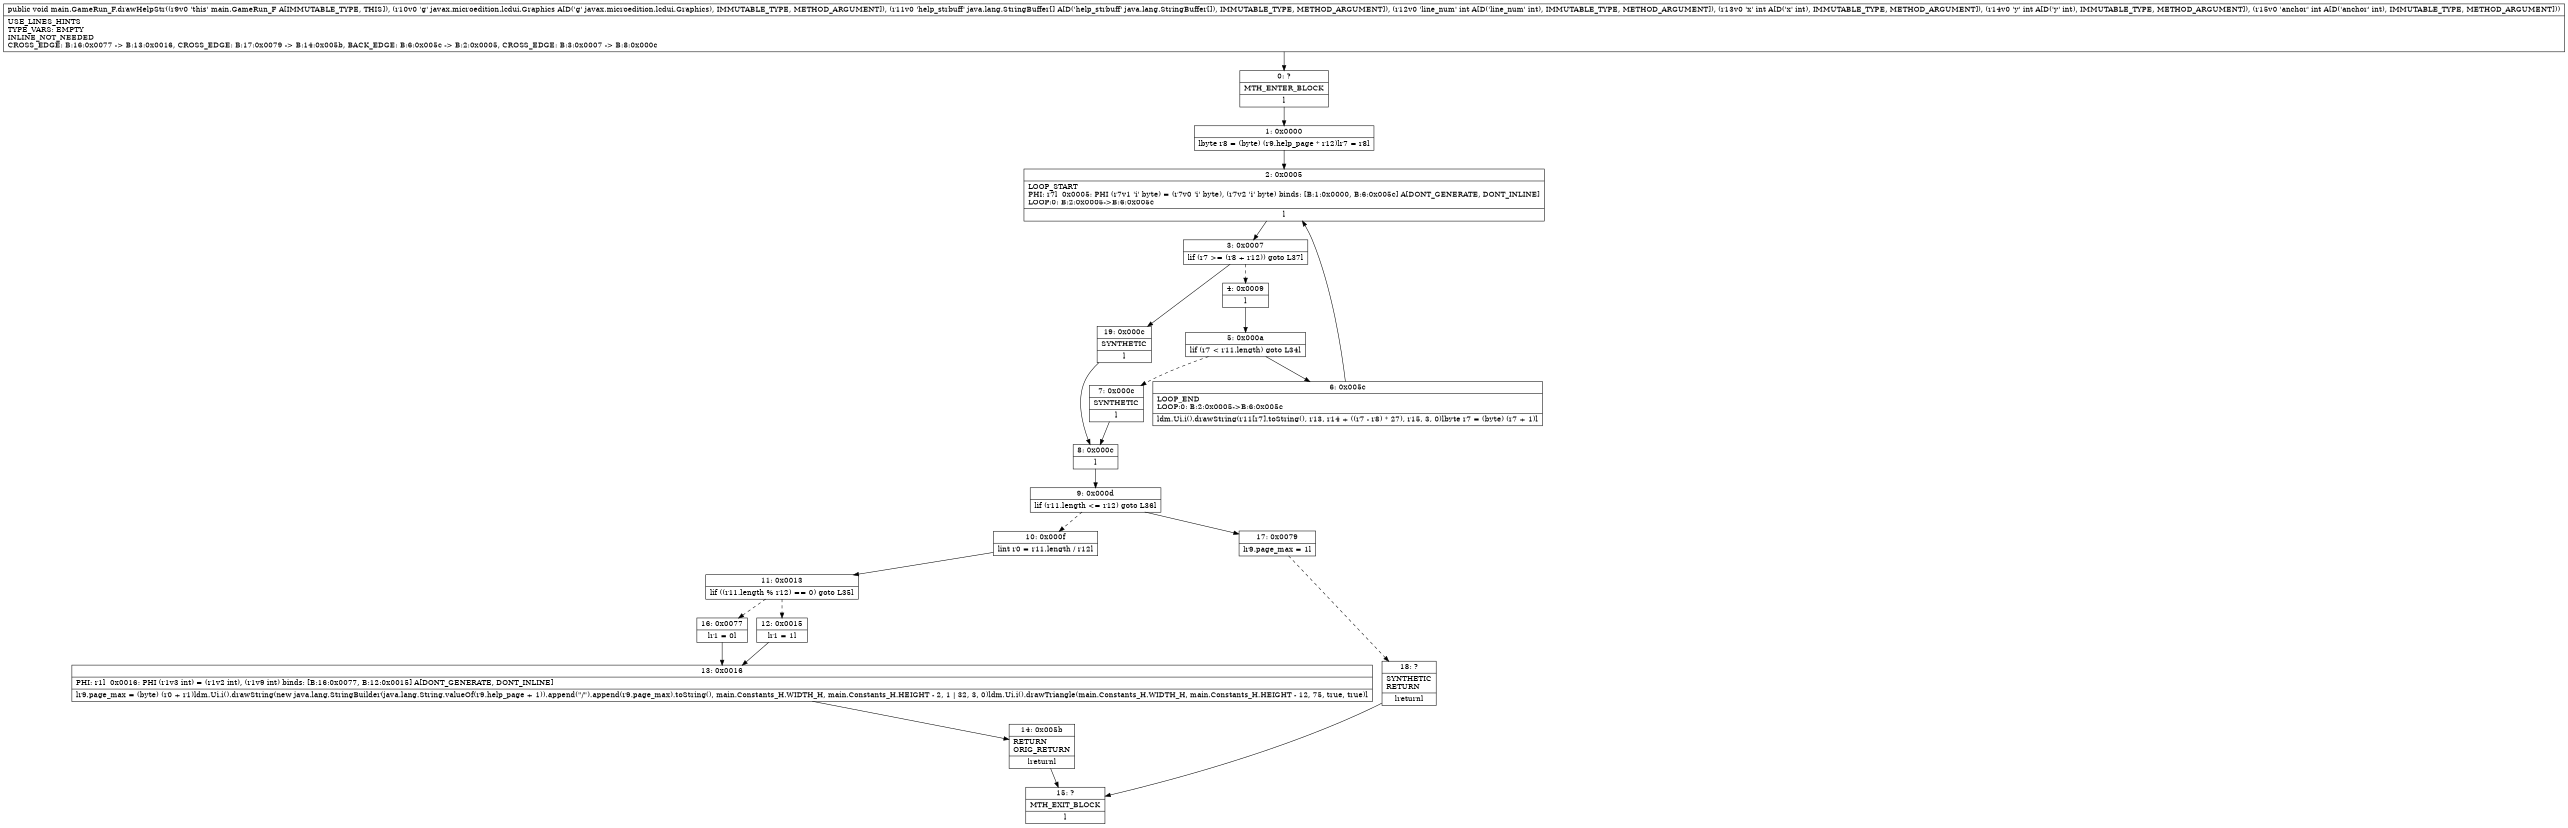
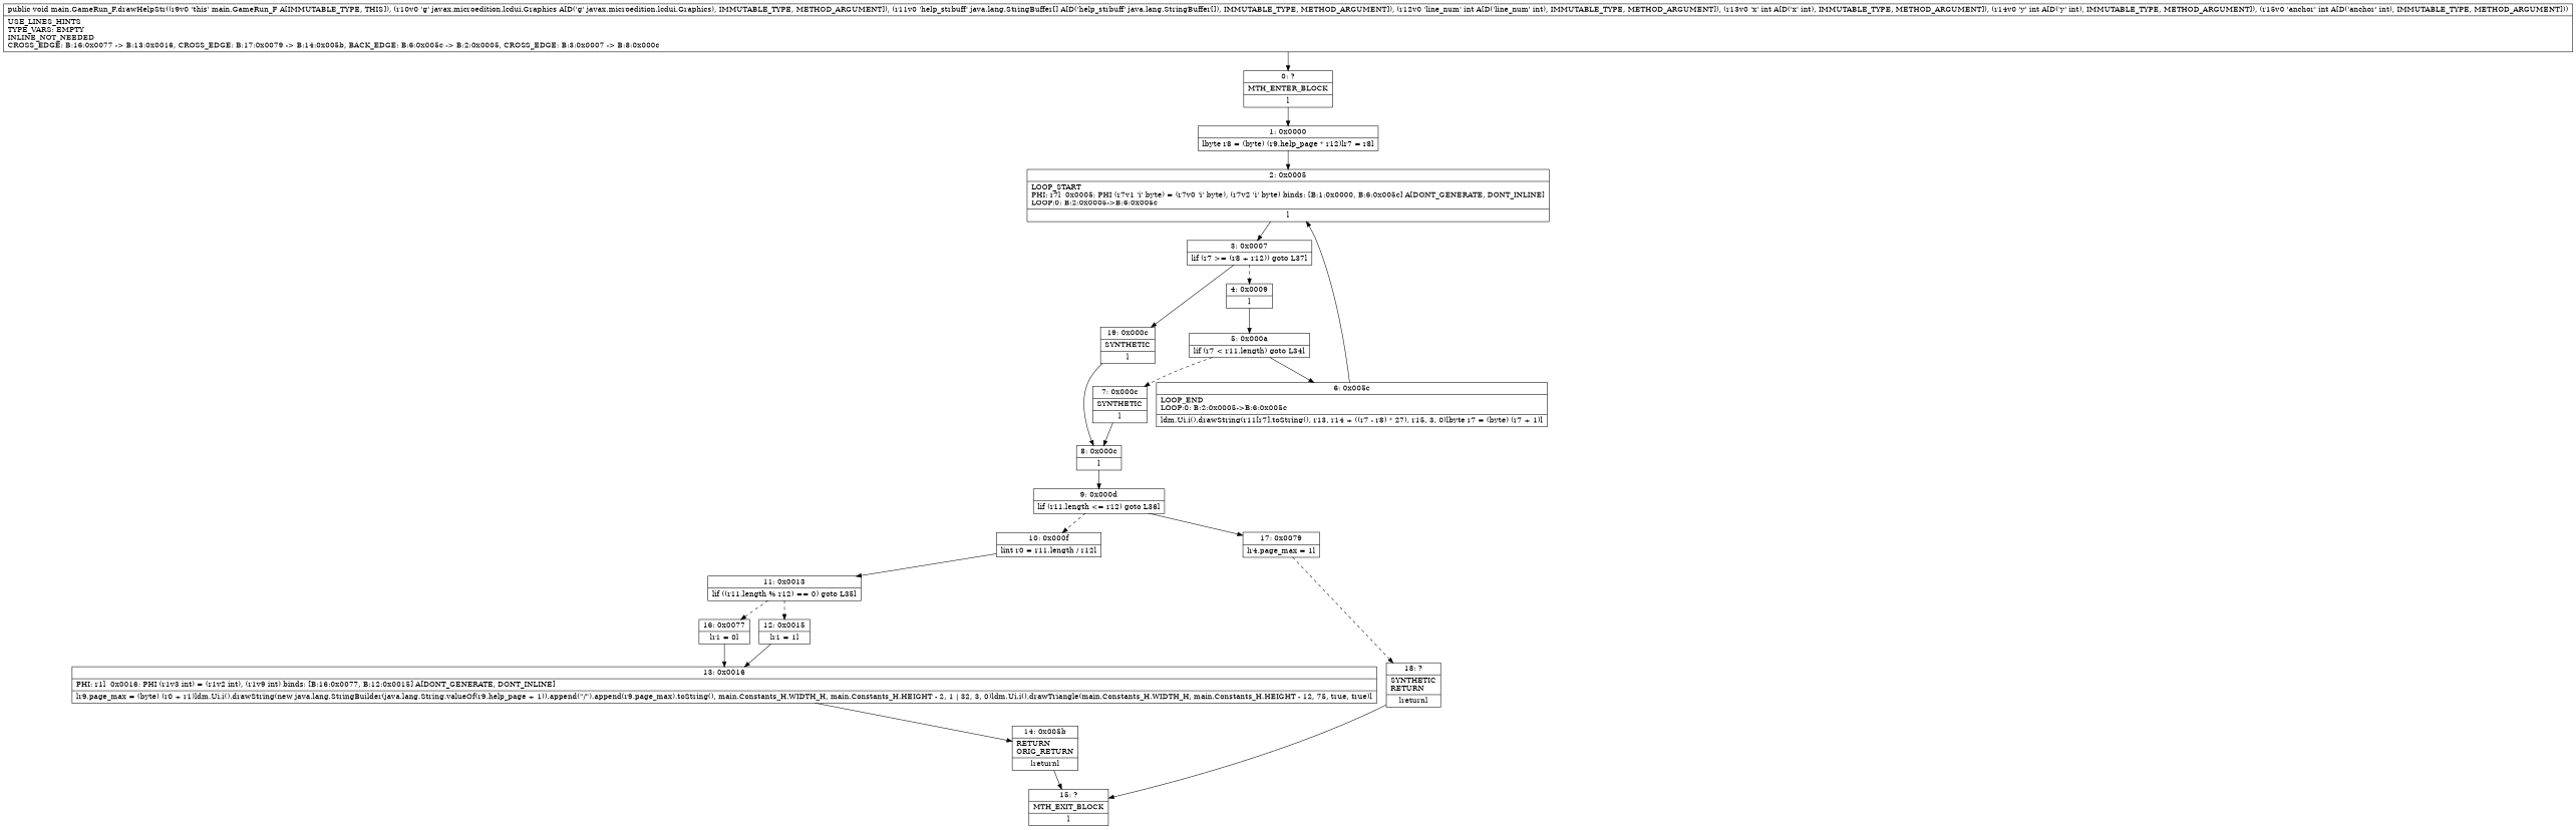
  digraph {
    node [shape=record]
    n1 [label="{0\:\ ?|MTH_ENTER_BLOCK\l|l}"]
    n2 [label="{1\:\ 0x0000|lbyte r8 = (byte) (r9.help_page * r12)lr7 = r8l}"]
    n3 [label="{2\:\ 0x0005|LOOP_START\lPHI: r7l  0x0005: PHI (r7v1 'i' byte) = (r7v0 'i' byte), (r7v2 'i' byte) binds: [B:1:0x0000, B:6:0x005c] A[DONT_GENERATE, DONT_INLINE]\lLOOP:0: B:2:0x0005\-\>B:6:0x005c\l|l}"]
    n4 [label="{3\:\ 0x0007|lif (r7 \>= (r8 + r12)) goto L37l}"]
    n5 [label="{4\:\ 0x0009|l}"]
    n6 [label="{19\:\ 0x000c|SYNTHETIC\l|l}"]
    n7 [label="{5\:\ 0x000a|lif (r7 \< r11.length) goto L34l}"]
    n8 [label="{8\:\ 0x000c|l}"]
    n9 [label="{6\:\ 0x005c|LOOP_END\lLOOP:0: B:2:0x0005\-\>B:6:0x005c\l|ldm.Ui.i().drawString(r11[r7].toString(), r13, r14 + ((r7 \- r8) * 27), r15, 3, 0)lbyte r7 = (byte) (r7 + 1)l}"]
    n10 [label="{7\:\ 0x000c|SYNTHETIC\l|l}"]
    n11 [label="{9\:\ 0x000d|lif (r11.length \<= r12) goto L36l}"]
    n12 [label="{10\:\ 0x000f|lint r0 = r11.length \/ r12l}"]
-   n13 [label="{17\:\ 0x0079|lr9.page_max = 1l}"]
+   n13 [label="{17\:\ 0x0079|lr4.page_max = 1l}"]
    n14 [label="{11\:\ 0x0013|lif ((r11.length % r12) == 0) goto L35l}"]
    n15 [label="{18\:\ ?|SYNTHETIC\lRETURN\l|lreturnl}"]
    n16 [label="{12\:\ 0x0015|lr1 = 1l}"]
    n17 [label="{16\:\ 0x0077|lr1 = 0l}"]
    n18 [label="{13\:\ 0x0016|PHI: r1l  0x0016: PHI (r1v3 int) = (r1v2 int), (r1v9 int) binds: [B:16:0x0077, B:12:0x0015] A[DONT_GENERATE, DONT_INLINE]\l|lr9.page_max = (byte) (r0 + r1)ldm.Ui.i().drawString(new java.lang.StringBuilder(java.lang.String.valueOf(r9.help_page + 1)).append(\"\/\").append(r9.page_max).toString(), main.Constants_H.WIDTH_H, main.Constants_H.HEIGHT \- 2, 1 \| 32, 3, 0)ldm.Ui.i().drawTriangle(main.Constants_H.WIDTH_H, main.Constants_H.HEIGHT \- 12, 75, true, true)l}"]
    n19 [label="{14\:\ 0x005b|RETURN\lORIG_RETURN\l|lreturnl}"]
    n20 [label="{15\:\ ?|MTH_EXIT_BLOCK\l|l}"]
    n21 [label="{public void main.GameRun_F.drawHelpStr((r9v0 'this' main.GameRun_F A[IMMUTABLE_TYPE, THIS]), (r10v0 'g' javax.microedition.lcdui.Graphics A[D('g' javax.microedition.lcdui.Graphics), IMMUTABLE_TYPE, METHOD_ARGUMENT]), (r11v0 'help_strbuff' java.lang.StringBuffer[] A[D('help_strbuff' java.lang.StringBuffer[]), IMMUTABLE_TYPE, METHOD_ARGUMENT]), (r12v0 'line_num' int A[D('line_num' int), IMMUTABLE_TYPE, METHOD_ARGUMENT]), (r13v0 'x' int A[D('x' int), IMMUTABLE_TYPE, METHOD_ARGUMENT]), (r14v0 'y' int A[D('y' int), IMMUTABLE_TYPE, METHOD_ARGUMENT]), (r15v0 'anchor' int A[D('anchor' int), IMMUTABLE_TYPE, METHOD_ARGUMENT]))  | USE_LINES_HINTS\lTYPE_VARS: EMPTY\lINLINE_NOT_NEEDED\lCROSS_EDGE: B:16:0x0077 \-\> B:13:0x0016, CROSS_EDGE: B:17:0x0079 \-\> B:14:0x005b, BACK_EDGE: B:6:0x005c \-\> B:2:0x0005, CROSS_EDGE: B:3:0x0007 \-\> B:8:0x000c\l}"]
    n1 -> n2
    n2 -> n3
    n3 -> n4
    n4 -> n5 [style=dashed]
    n4 -> n6
    n5 -> n7
    n6 -> n8
    n7 -> n9
    n7 -> n10 [style=dashed]
    n8 -> n11
    n9 -> n3
    n10 -> n8
    n11 -> n12 [style=dashed]
    n11 -> n13
    n12 -> n14
    n13 -> n15 [style=dashed]
    n14 -> n16 [style=dashed]
    n14 -> n17 [style=dashed]
    n15 -> n20
    n16 -> n18
    n17 -> n18
    n18 -> n19
    n19 -> n20
    n21 -> n1
  }
